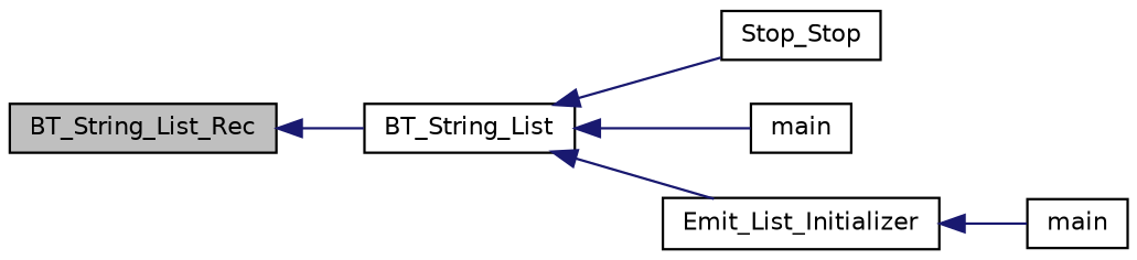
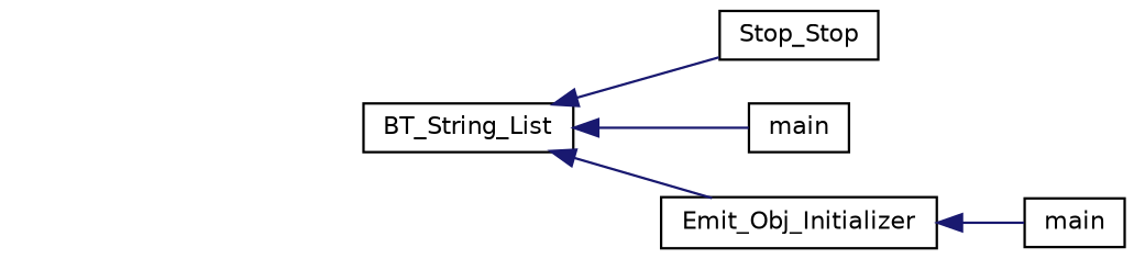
  digraph {
    rankdir=LR
    node [color=black fillcolor=white fontname=Helvetica fontsize=10 shape=record style=filled]
    edge [color=midnightblue dir=back fontname=Helvetica fontsize=10 labelfontname=Helvetica labelfontsize=10 style=solid]
-   n1 [fillcolor=grey75 fontcolor=black height=0.2 label=BT_String_List_Rec width=0.4]
    n2 [height=0.2 label=BT_String_List width=0.4]
    n3 [height=0.2 label=Stop_Stop width=0.4]
    n4 [height=0.2 label=main width=0.4]
-   n5 [height=0.2 label=Emit_List_Initializer width=0.4]
+   n5 [height=0.2 label=Emit_Obj_Initializer width=0.4]
    n6 [height=0.2 label=main width=0.4]
-   n1 -> n2
    n2 -> n3
    n2 -> n4
    n2 -> n5
    n5 -> n6
  }
